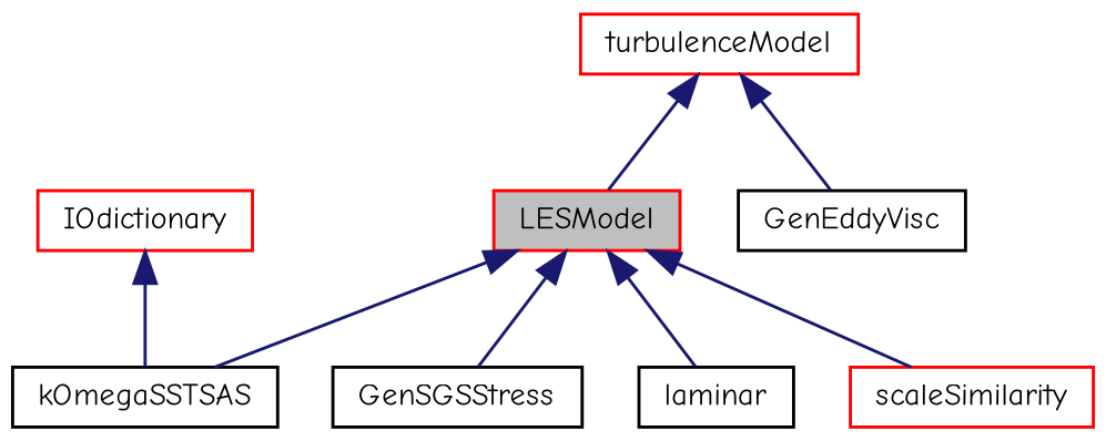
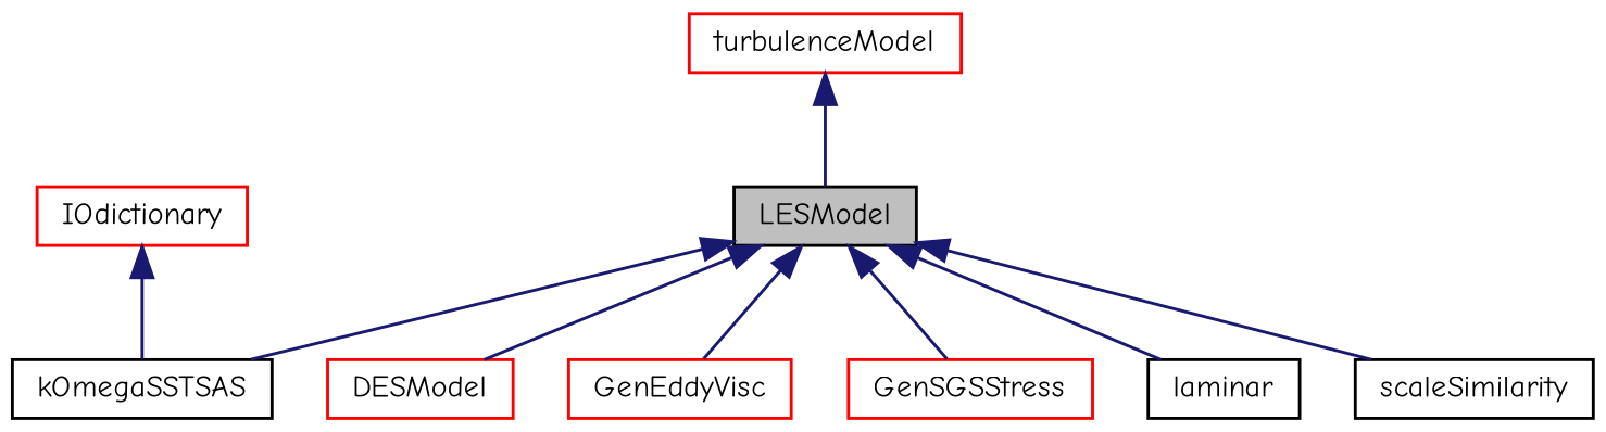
  digraph {
    fontname="Comic Neue"
    node [color=red fontname="Comic Neue" fontsize=10 shape=record]
    edge [color=midnightblue dir=back fontname="Comic Neue" fontsize=10 labelfontname=FreeSans labelfontsize=10 style=solid]
-   n1 [fillcolor=grey75 fontcolor=black height=0.2 label=LESModel style=filled width=0.4]
-   n3 [color=black height=0.2 label=GenEddyVisc width=0.4]
-   n4 [color=black height=0.2 label=GenSGSStress width=0.4]
+   n1 [color=black fillcolor=grey75 fontcolor=black height=0.2 label=LESModel style=filled width=0.4]
+   n2 [height=0.2 label=DESModel width=0.4]
+   n3 [height=0.2 label=GenEddyVisc width=0.4]
+   n4 [height=0.2 label=GenSGSStress width=0.4]
    n5 [color=black height=0.2 label=kOmegaSSTSAS width=0.4]
    n6 [color=black height=0.2 label=laminar width=0.4]
-   n7 [height=0.2 label=scaleSimilarity width=0.4]
+   n7 [color=black height=0.2 label=scaleSimilarity width=0.4]
    n8 [height=0.2 label=turbulenceModel width=0.4]
    n9 [height=0.2 label=IOdictionary width=0.4]
-   n8 -> n3
+   n1 -> n2
+   n1 -> n3
    n1 -> n4
    n1 -> n5
    n1 -> n6
    n1 -> n7
    n8 -> n1
    n9 -> n5
  }
